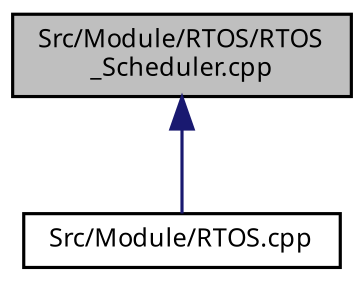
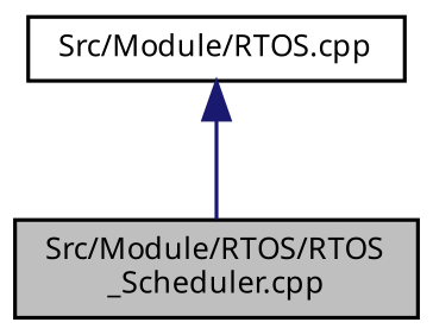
  digraph {
    node [color=black fontname=Sans fontsize=8 shape=record style=filled]
    n1 [fillcolor=grey75 fontcolor=black height=0.2 label="Src/Module/RTOS/RTOS\l_Scheduler.cpp" width=0.4]
    n2 [fillcolor=white height=0.2 label="Src/Module/RTOS.cpp" width=0.4]
-   n1 -> n2 [color=midnightblue dir=back fontname=Sans fontsize=8 labelfontname=Sans labelfontsize=8 style=solid]
+   n2 -> n1 [color=midnightblue dir=back fontname=Sans fontsize=8 labelfontname=Sans labelfontsize=8 style=solid]
  }
